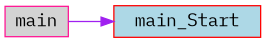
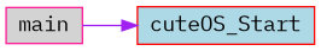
  digraph {
    rankdir=RL
    fontname="IBM Plex Mono"
    node [fontname="IBM Plex Mono" fontsize=14 shape=record style=filled]
-   n1 [color=red fillcolor=lightblue fontcolor=black height=0.2 label=main_Start width=0.4]
+   n1 [color=red fillcolor=lightblue fontcolor=black height=0.2 label=cuteOS_Start width=0.4]
    n2 [color=deeppink fillcolor=lightgrey height=0.2 label=main width=0.4]
    n1 -> n2 [color=purple dir=back fontname="IBM Plex Mono" fontsize=14 labelfontname=Helvetica labelfontsize=14 style=solid]
  }
